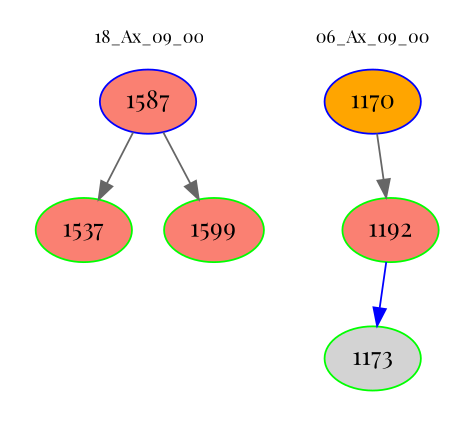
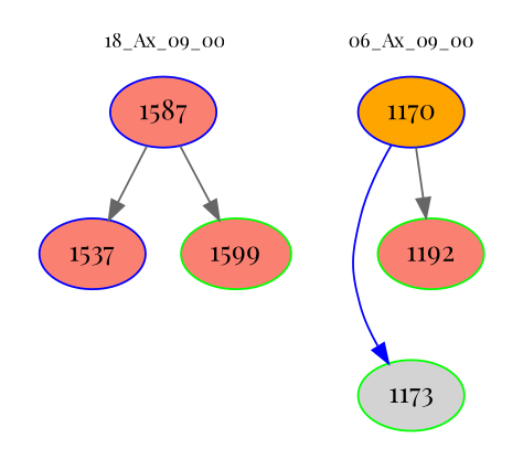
  digraph {
    fontname="Playfair Display"
    node [color=green fillcolor=salmon fontname="Playfair Display" style=filled]
    edge [color=gray40 fontname="Playfair Display"]
    n1 [color=blue label=1587]
-   n2 [label=1537]
+   n2 [color=blue label=1537]
    n3 [label=1599]
    n4 [color=blue fillcolor=orange label=1170]
    n5 [fillcolor=lightgrey label=1173]
    n6 [label=1192]
    subgraph cluster_1 {
      color=white
      fontsize=10
      label="18_Ax_09_00"
      n1
      n2
      n3
    }
    subgraph cluster_2 {
      color=white
      fontsize=10
      label="06_Ax_09_00"
      n4
      n5
      n6
    }
    n1 -> n2
    n1 -> n3
-   n6 -> n5 [color=blue]
+   n4 -> n5 [color=blue]
    n4 -> n6
  }
